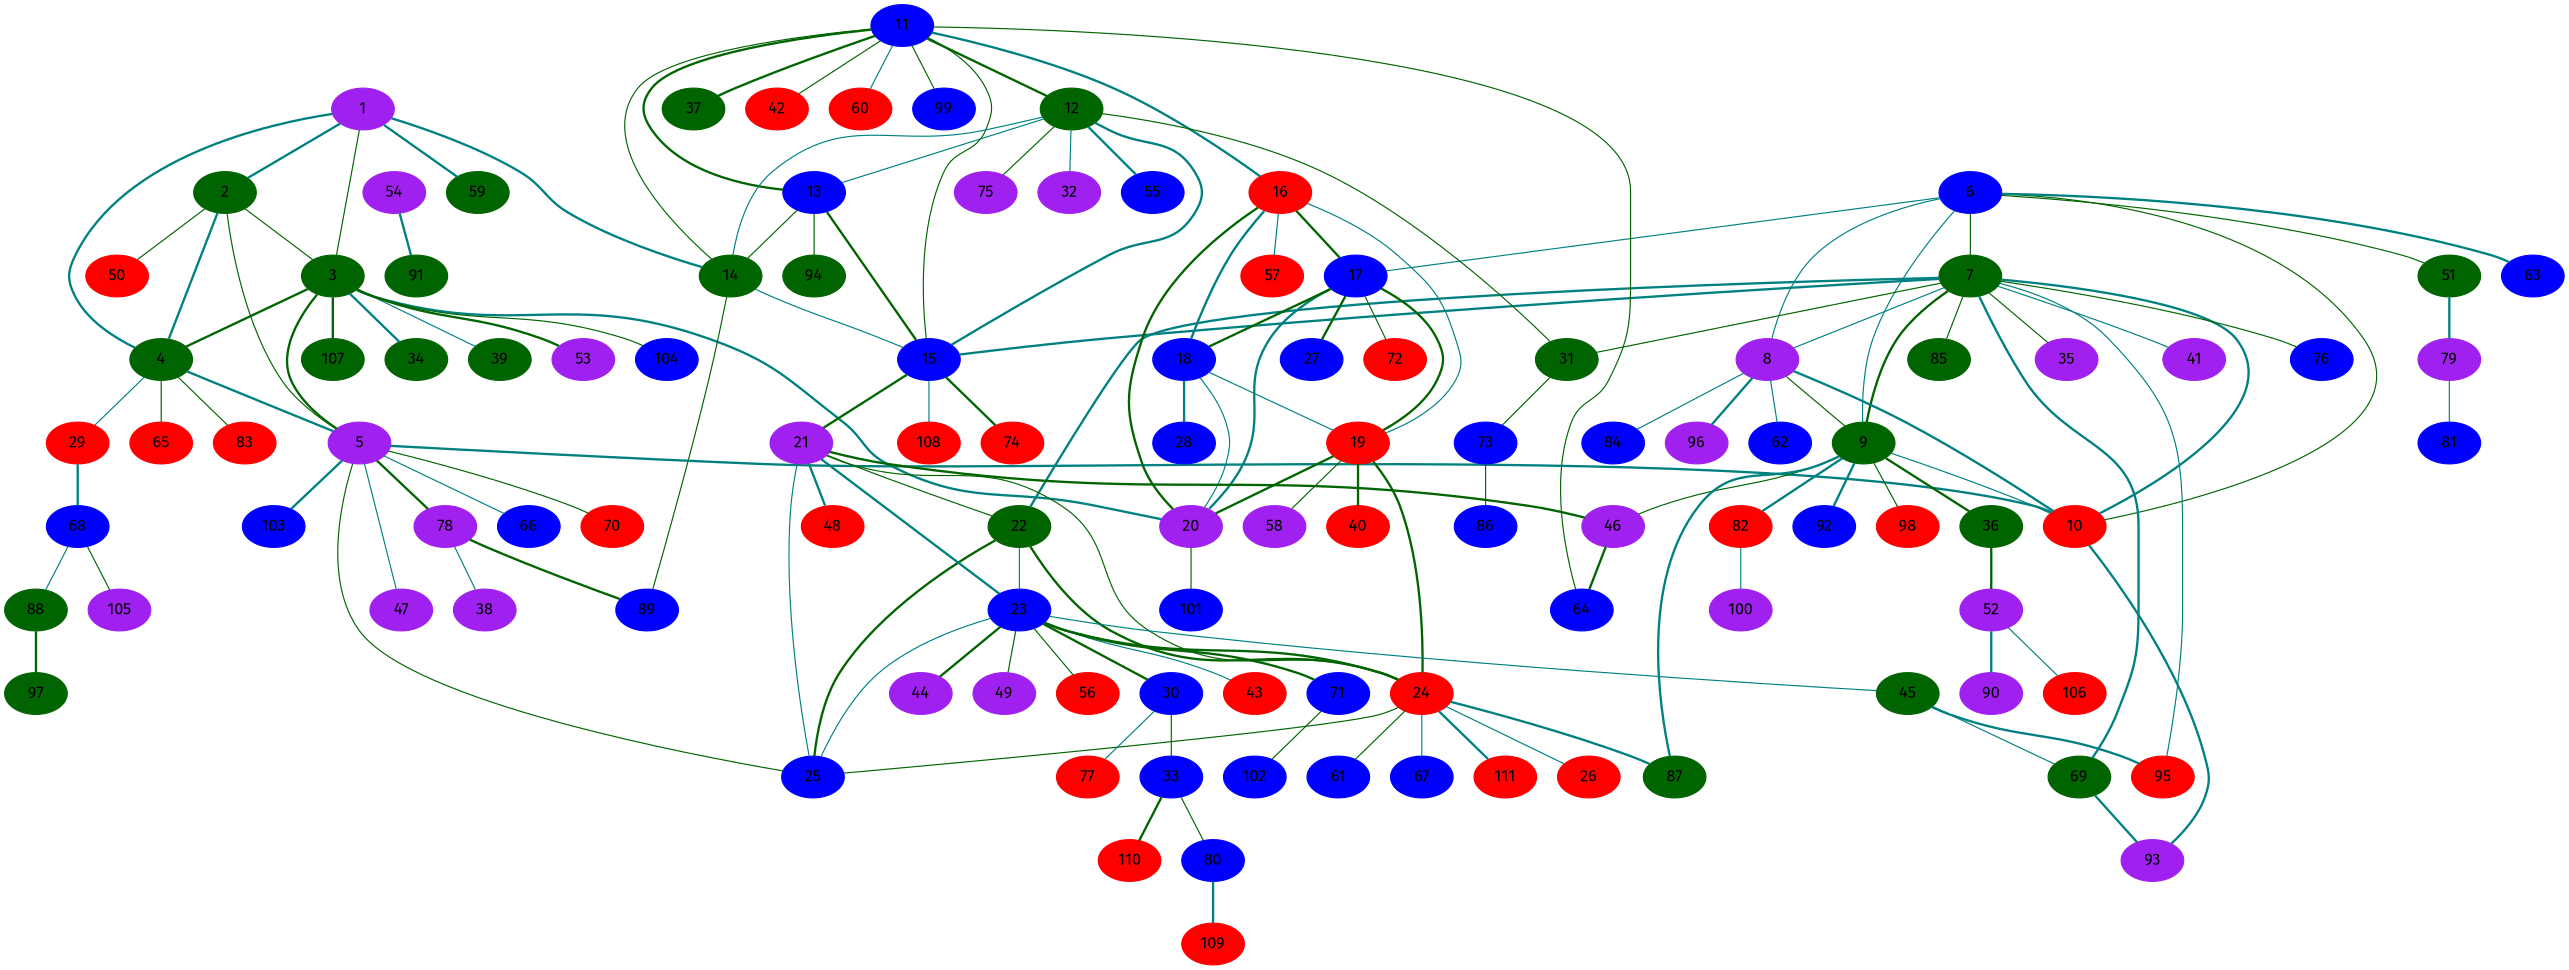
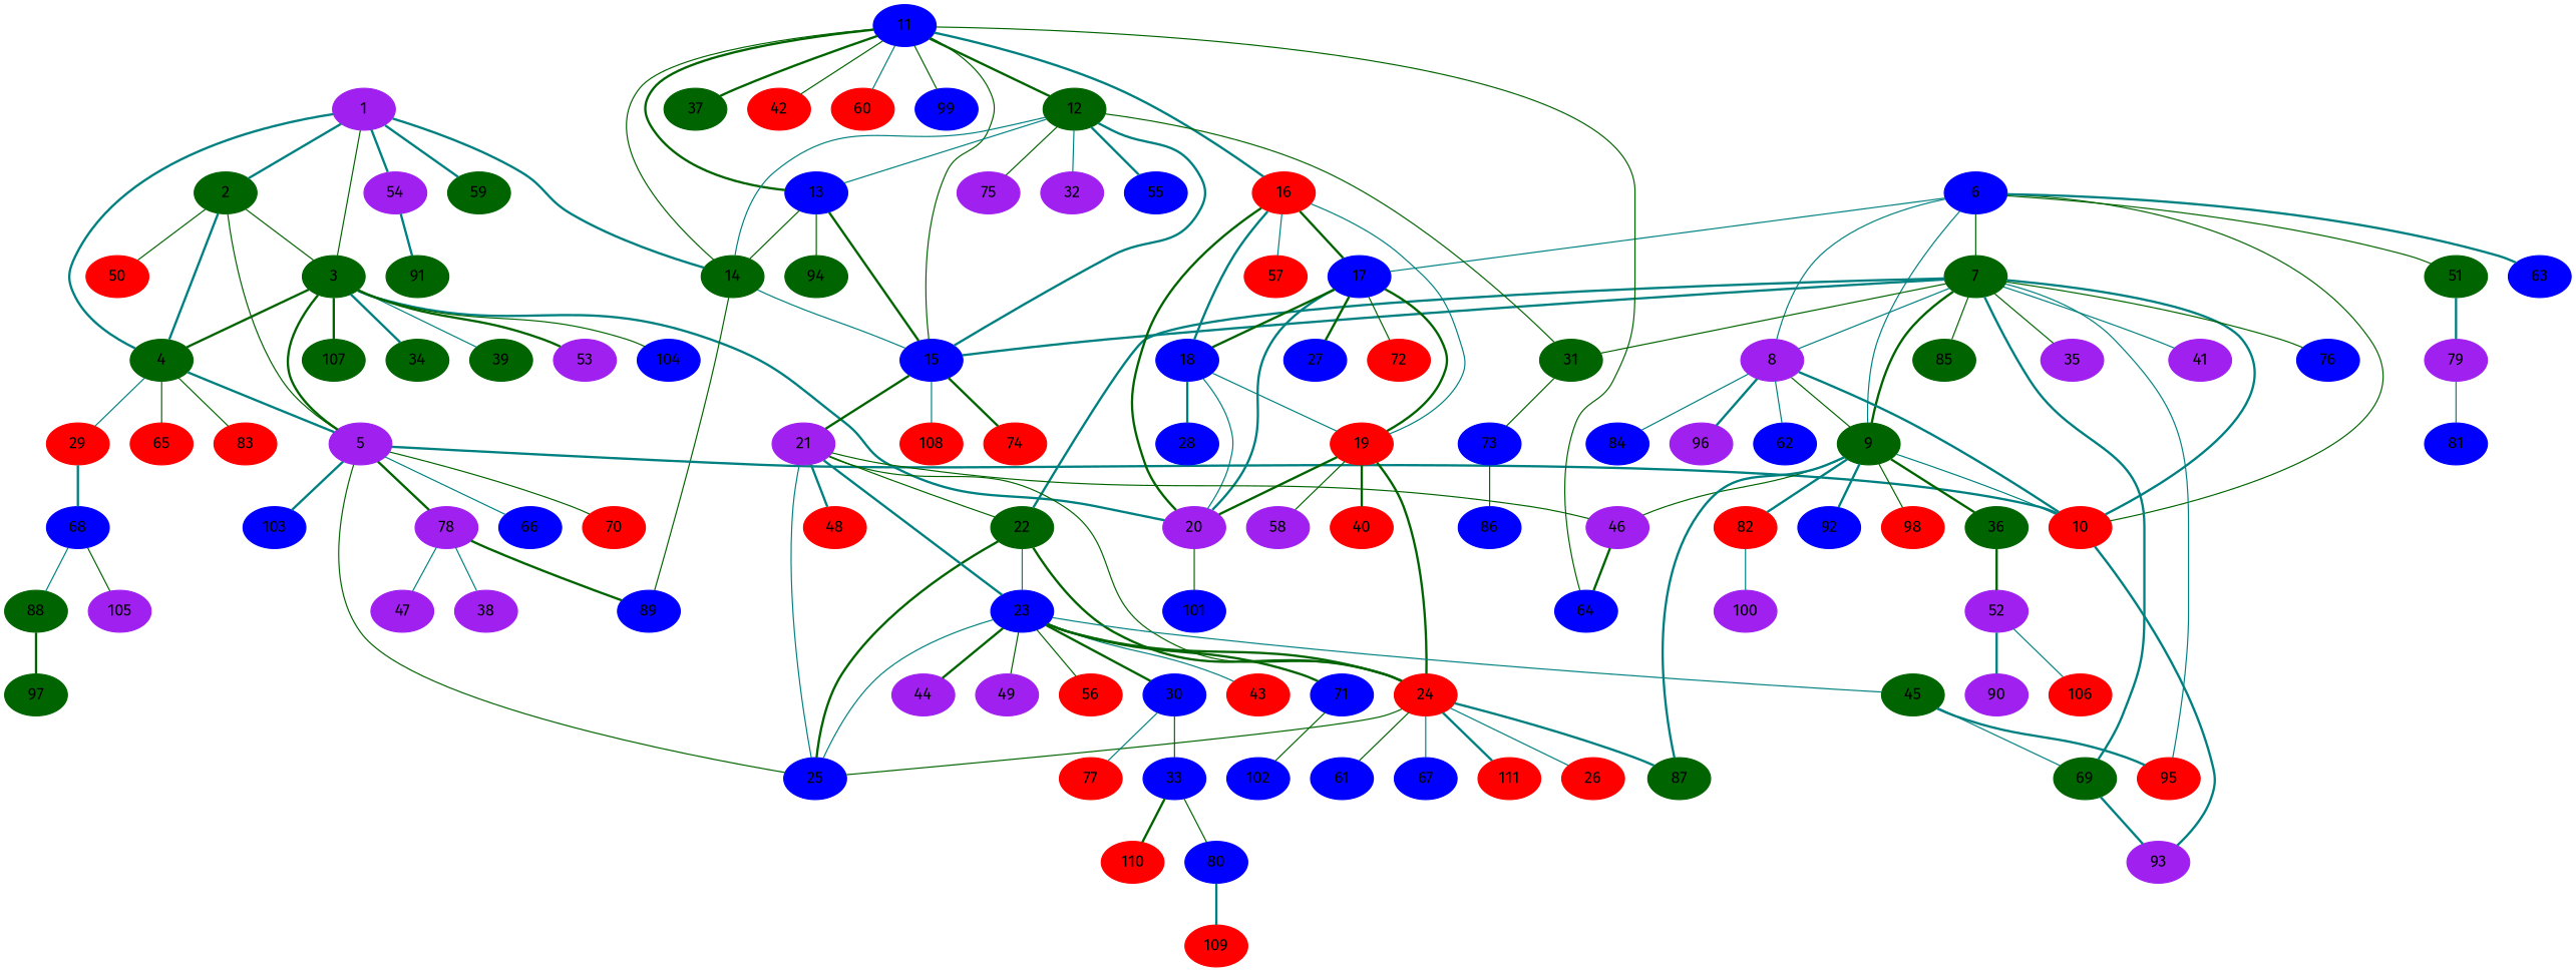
  graph {
    fontname="Fira Sans"
    node [color=blue fontname="Fira Sans" style=filled]
    edge [color=darkgreen fontname="Fira Sans" style=solid]
    1 [color=purple]
    2 [color=darkgreen]
    3 [color=darkgreen]
    4 [color=darkgreen]
    14 [color=darkgreen]
    54 [color=purple]
    59 [color=darkgreen]
    5 [color=purple]
    50 [color=red]
    20 [color=purple]
    34 [color=darkgreen]
    39 [color=darkgreen]
    53 [color=purple]
    104
    107 [color=darkgreen]
    29 [color=red]
    65 [color=red]
    83 [color=red]
    10 [color=red]
    25
    47 [color=purple]
    66
    70 [color=red]
    78 [color=purple]
    103
    15
    89
    91 [color=darkgreen]
    101
    68
    93 [color=purple]
    38 [color=purple]
    6
    7 [color=darkgreen]
    8 [color=purple]
    9 [color=darkgreen]
    17
    51 [color=darkgreen]
    63
    22 [color=darkgreen]
    31 [color=darkgreen]
    35 [color=purple]
    41 [color=purple]
    69 [color=darkgreen]
    76
    85 [color=darkgreen]
    95 [color=red]
    62
    84
    96 [color=purple]
    36 [color=darkgreen]
    46 [color=purple]
    82 [color=red]
    87 [color=darkgreen]
    92
    98 [color=red]
    18
    19 [color=red]
    27
    72 [color=red]
    79 [color=purple]
    21 [color=purple]
    74 [color=red]
    108 [color=red]
    24 [color=red]
    23
    73
    52 [color=purple]
    64
    100 [color=purple]
    11
    12 [color=darkgreen]
    13
    16 [color=red]
    37 [color=darkgreen]
    42 [color=red]
    60 [color=red]
    99
    32 [color=purple]
    55
    75 [color=purple]
    94 [color=darkgreen]
    57 [color=red]
    48 [color=red]
    28
    40 [color=red]
    58 [color=purple]
    26 [color=red]
    61
    67
    111 [color=red]
    30
    43 [color=red]
    44 [color=purple]
    45 [color=darkgreen]
    49 [color=purple]
    56 [color=red]
    71
    33
    77 [color=red]
    102
    88 [color=darkgreen]
    105 [color=purple]
    80
    110 [color=red]
    86
    109 [color=red]
    90 [color=purple]
    106 [color=red]
    81
    97 [color=darkgreen]
    1 -- 2 [color=teal style=bold]
    1 -- 3
    1 -- 4 [color=teal style=bold]
    1 -- 14 [color=teal style=bold]
+   1 -- 54 [color=teal style=bold]
    1 -- 59 [color=teal style=bold]
    2 -- 3
    2 -- 4 [color=teal style=bold]
    2 -- 5
    2 -- 50
    3 -- 4 [style=bold]
    3 -- 5 [style=bold]
    3 -- 20 [color=teal style=bold]
    3 -- 34 [color=teal style=bold]
    3 -- 39 [color=teal]
    3 -- 53 [style=bold]
    3 -- 104
    3 -- 107 [style=bold]
    4 -- 5 [color=teal style=bold]
    4 -- 29 [color=teal]
    4 -- 65
    4 -- 83
    14 -- 15 [color=teal]
    14 -- 89
    54 -- 91 [color=teal style=bold]
    5 -- 10 [color=teal style=bold]
    5 -- 25
-   5 -- 47 [color=teal]
+   78 -- 47 [color=teal]
    5 -- 66 [color=teal]
    5 -- 70
    5 -- 78 [style=bold]
    5 -- 103 [color=teal style=bold]
    20 -- 101
    29 -- 68 [color=teal style=bold]
    10 -- 93 [color=teal style=bold]
    78 -- 89 [style=bold]
    78 -- 38 [color=teal]
    15 -- 21 [style=bold]
    15 -- 74 [style=bold]
    15 -- 108 [color=teal]
    68 -- 88 [color=teal]
    68 -- 105
    6 -- 10
    6 -- 7
    6 -- 8 [color=teal]
    6 -- 9 [color=teal]
    6 -- 17 [color=teal]
    6 -- 51
    6 -- 63 [color=teal style=bold]
    7 -- 10 [color=teal style=bold]
    7 -- 15 [color=teal style=bold]
    7 -- 8 [color=teal]
    7 -- 9 [style=bold]
    7 -- 22 [color=teal style=bold]
    7 -- 31
    7 -- 35
    7 -- 41 [color=teal]
    7 -- 69 [color=teal style=bold]
    7 -- 76
    7 -- 85
    7 -- 95 [color=teal]
    8 -- 10 [color=teal style=bold]
    8 -- 9
    8 -- 62 [color=teal]
    8 -- 84 [color=teal]
    8 -- 96 [color=teal style=bold]
    9 -- 10 [color=teal]
    9 -- 36 [style=bold]
    9 -- 46
    9 -- 82 [color=teal style=bold]
    9 -- 87 [color=teal style=bold]
    9 -- 92 [color=teal style=bold]
    9 -- 98
    17 -- 20 [color=teal style=bold]
    17 -- 18 [style=bold]
    17 -- 19 [style=bold]
    17 -- 27 [style=bold]
    17 -- 72
    51 -- 79 [color=teal style=bold]
    22 -- 25 [style=bold]
    22 -- 24 [style=bold]
    22 -- 23 [color=teal]
    31 -- 73
    69 -- 93 [color=teal style=bold]
    36 -- 52 [style=bold]
    46 -- 64 [style=bold]
    82 -- 100 [color=teal]
    18 -- 20 [color=teal]
    18 -- 19 [color=teal]
    18 -- 28 [color=teal style=bold]
    19 -- 20 [style=bold]
    19 -- 24 [style=bold]
    19 -- 40 [style=bold]
    19 -- 58
    79 -- 81 [color=teal]
    21 -- 25 [color=teal]
    21 -- 22
-   21 -- 46 [style=bold]
+   21 -- 46
    21 -- 24
    21 -- 23 [color=teal style=bold]
    21 -- 48 [color=teal style=bold]
    24 -- 25
    24 -- 87 [color=teal style=bold]
    24 -- 26 [color=teal]
    24 -- 61
    24 -- 67 [color=teal]
    24 -- 111 [color=teal style=bold]
    23 -- 25 [color=teal]
    23 -- 24 [style=bold]
    23 -- 30 [style=bold]
    23 -- 43 [color=teal]
    23 -- 44 [style=bold]
    23 -- 45 [color=teal]
    23 -- 49
    23 -- 56
    23 -- 71 [style=bold]
    73 -- 86
    52 -- 90 [color=teal style=bold]
    52 -- 106 [color=teal]
    11 -- 14
    11 -- 15
    11 -- 64
    11 -- 12 [style=bold]
    11 -- 13 [style=bold]
    11 -- 16 [color=teal style=bold]
    11 -- 37 [style=bold]
    11 -- 42
    11 -- 60 [color=teal]
    11 -- 99
    12 -- 14 [color=teal]
    12 -- 15 [color=teal style=bold]
    12 -- 31
    12 -- 13 [color=teal]
    12 -- 32 [color=teal]
    12 -- 55 [color=teal style=bold]
    12 -- 75
    13 -- 14
    13 -- 15 [style=bold]
    13 -- 94
    16 -- 20 [style=bold]
    16 -- 17 [style=bold]
    16 -- 18 [color=teal style=bold]
    16 -- 19 [color=teal]
    16 -- 57 [color=teal]
    30 -- 33
    30 -- 77 [color=teal]
    45 -- 69 [color=teal]
    45 -- 95 [color=teal style=bold]
    71 -- 102
    33 -- 80
    33 -- 110 [style=bold]
    88 -- 97 [style=bold]
    80 -- 109 [color=teal style=bold]
  }
